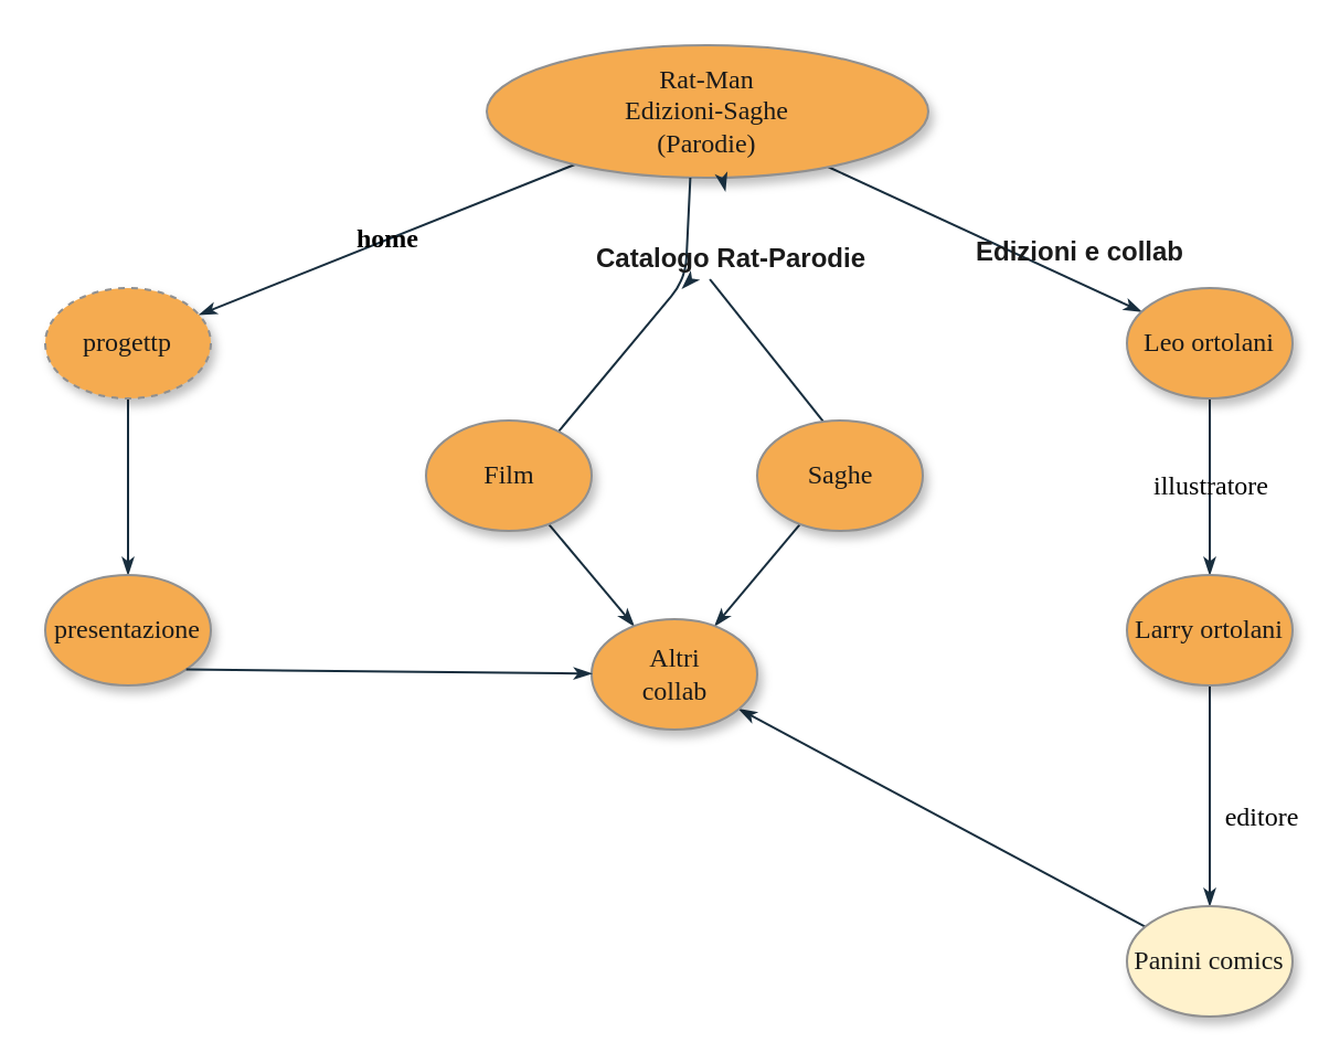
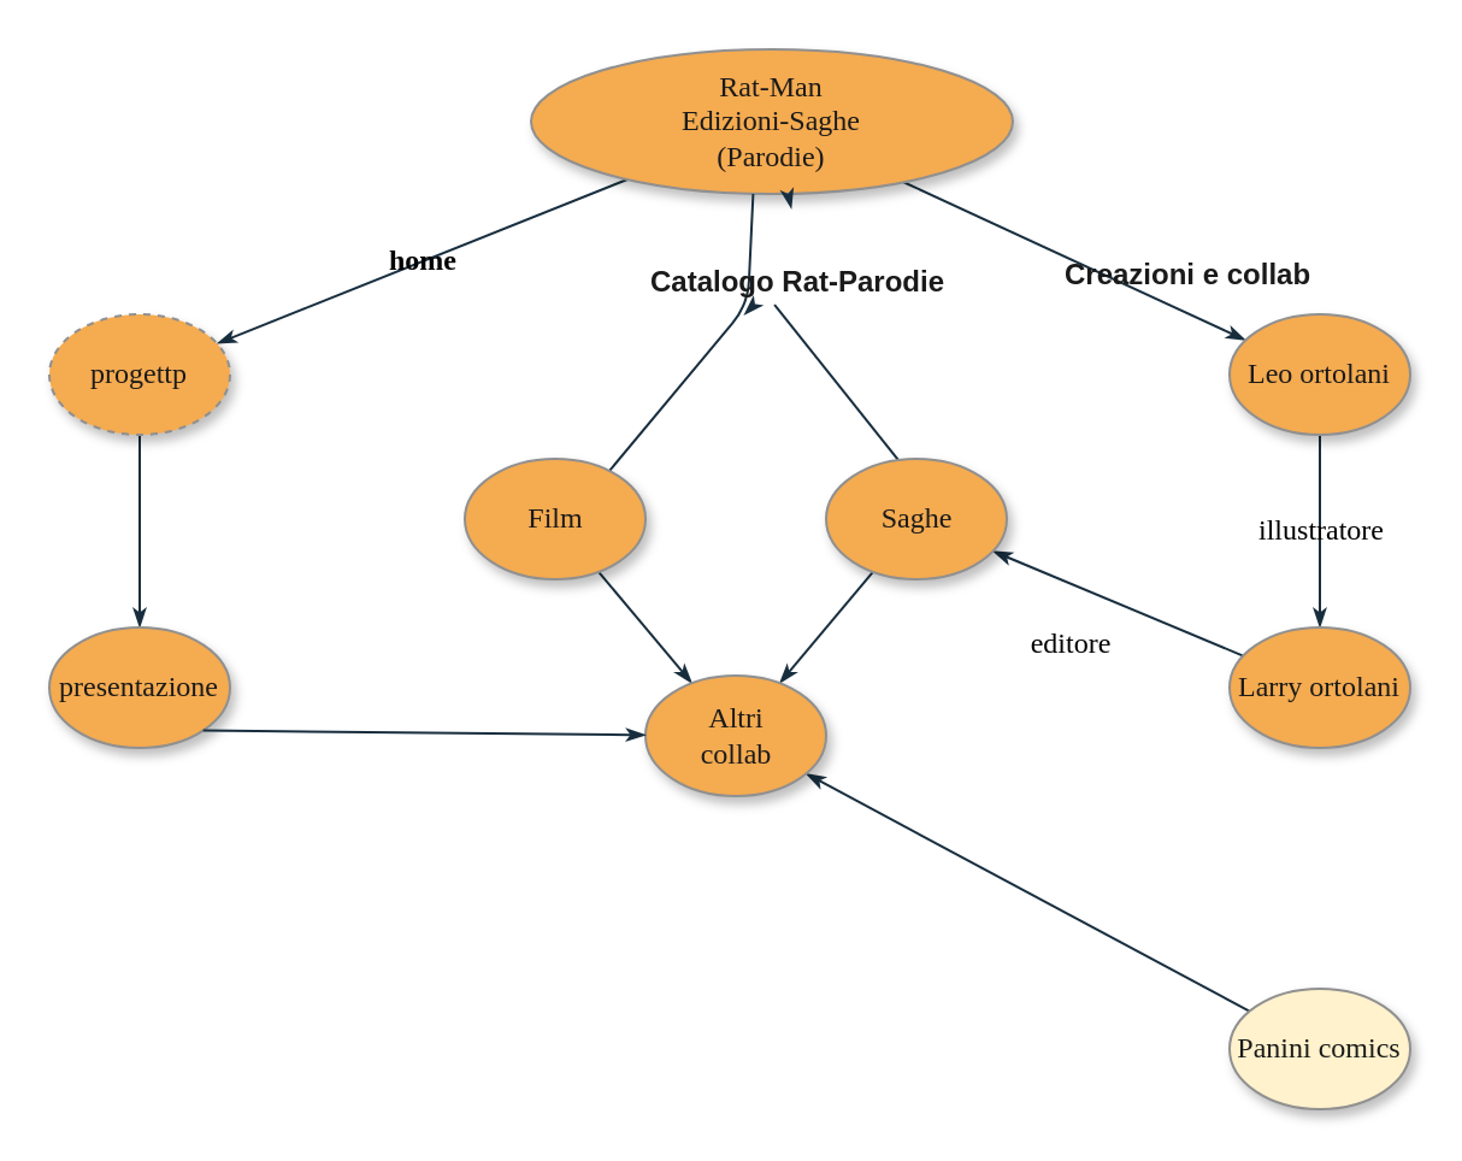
  <mxCell id="0" />
  <mxCell id="1" parent="0" />
  <mxCell id="2" style="edgeStyle=none;rounded=1;html=1;labelBackgroundColor=none;startArrow=none;startFill=0;startSize=5;endArrow=classicThin;endFill=1;endSize=5;jettySize=auto;orthogonalLoop=1;strokeColor=#182E3E;strokeWidth=1;fontFamily=Verdana;fontSize=12;fontColor=default;" parent="1" source="24" edge="1"><mxGeometry relative="1" as="geometry"><mxPoint x="308.555" y="130.113" as="targetPoint" /></mxGeometry></mxCell>
  <mxCell id="3" value="&lt;b&gt;home&lt;/b&gt;" style="edgeStyle=none;rounded=1;html=1;labelBackgroundColor=none;startArrow=none;startFill=0;startSize=5;endArrow=classicThin;endFill=1;endSize=5;jettySize=auto;orthogonalLoop=1;strokeColor=#182E3E;strokeWidth=1;fontFamily=Verdana;fontSize=12;fontColor=default;" parent="1" source="5" target="20" edge="1"><mxGeometry x="0.003" relative="1" as="geometry"><mxPoint as="offset" /></mxGeometry></mxCell>
  <mxCell id="4" value="" style="edgeStyle=none;rounded=1;html=1;labelBackgroundColor=none;startArrow=none;startFill=0;startSize=5;endArrow=classicThin;endFill=1;endSize=5;jettySize=auto;orthogonalLoop=1;strokeColor=#182E3E;strokeWidth=1;fontFamily=Verdana;fontSize=12;fontColor=default;" parent="1" source="5" target="9" edge="1"><mxGeometry x="-0.003" relative="1" as="geometry"><mxPoint as="offset" /></mxGeometry></mxCell>
  <mxCell id="5" value="&lt;div&gt;Rat-Man&lt;/div&gt;&lt;div&gt;Edizioni-Saghe&lt;/div&gt;&lt;div&gt;(Parodie)&lt;/div&gt;" style="ellipse;whiteSpace=wrap;html=1;rounded=0;shadow=1;comic=0;labelBackgroundColor=none;strokeWidth=1;fontFamily=Verdana;fontSize=12;align=center;fillColor=#F5AB50;strokeColor=#909090;fontColor=#1A1A1A;" parent="1" vertex="1"><mxGeometry x="220" y="20" width="200" height="60" as="geometry" /></mxCell>
  <mxCell id="6" value="" style="edgeStyle=none;rounded=1;html=1;labelBackgroundColor=none;startArrow=none;startFill=0;startSize=5;endArrow=classicThin;endFill=1;endSize=5;jettySize=auto;orthogonalLoop=1;strokeColor=#182E3E;strokeWidth=1;fontFamily=Verdana;fontSize=12;exitX=0.461;exitY=1;exitDx=0;exitDy=0;exitPerimeter=0;fontColor=default;" parent="1" source="5" edge="1"><mxGeometry relative="1" as="geometry"><mxPoint x="288.271" y="163.375" as="sourcePoint" /><mxPoint x="240" y="210" as="targetPoint" /><Array as="points"><mxPoint x="310" y="126" /></Array></mxGeometry></mxCell>
  <mxCell id="7" value="" style="edgeStyle=none;rounded=1;html=1;labelBackgroundColor=none;startArrow=none;startFill=0;startSize=5;endArrow=classicThin;endFill=1;endSize=5;jettySize=auto;orthogonalLoop=1;strokeColor=#182E3E;strokeWidth=1;fontFamily=Verdana;fontSize=12;fontColor=default;" parent="1" edge="1"><mxGeometry relative="1" as="geometry"><mxPoint x="321.049" y="126.005" as="sourcePoint" /><mxPoint x="380" y="200" as="targetPoint" /></mxGeometry></mxCell>
  <mxCell id="8" value="illustratore" style="edgeStyle=none;rounded=1;html=1;labelBackgroundColor=none;startArrow=none;startFill=0;startSize=5;endArrow=classicThin;endFill=1;endSize=5;jettySize=auto;orthogonalLoop=1;strokeColor=#182E3E;strokeWidth=1;fontFamily=Verdana;fontSize=12;fontColor=default;" parent="1" source="9" target="11" edge="1"><mxGeometry relative="1" as="geometry" /></mxCell>
  <mxCell id="9" value="Leo ortolani" style="ellipse;whiteSpace=wrap;html=1;rounded=0;shadow=1;comic=0;labelBackgroundColor=none;strokeWidth=1;fontFamily=Verdana;fontSize=12;align=center;fillColor=#F5AB50;strokeColor=#909090;fontColor=#1A1A1A;" parent="1" vertex="1"><mxGeometry x="510" y="130" width="75" height="50" as="geometry" /></mxCell>
- <mxCell id="10" value="&lt;div&gt;editore&lt;/div&gt;" style="edgeStyle=none;rounded=1;html=1;labelBackgroundColor=none;startArrow=none;startFill=0;startSize=5;endArrow=classicThin;endFill=1;endSize=5;jettySize=auto;orthogonalLoop=1;strokeColor=#182E3E;strokeWidth=1;fontFamily=Verdana;fontSize=12;fontColor=default;" parent="1" source="11" target="13" edge="1"><mxGeometry x="0.2" y="23" relative="1" as="geometry"><mxPoint as="offset" /></mxGeometry></mxCell>
+ <mxCell id="10" value="&lt;div&gt;editore&lt;/div&gt;" style="edgeStyle=none;rounded=1;html=1;labelBackgroundColor=none;startArrow=none;startFill=0;startSize=5;endArrow=classicThin;endFill=1;endSize=5;jettySize=auto;orthogonalLoop=1;strokeColor=#182E3E;strokeWidth=1;fontFamily=Verdana;fontSize=12;fontColor=default;" parent="1" source="11" target="15" edge="1"><mxGeometry x="0.2" y="23" relative="1" as="geometry"><mxPoint as="offset" /></mxGeometry></mxCell>
  <mxCell id="11" value="Larry ortolani" style="ellipse;whiteSpace=wrap;html=1;rounded=0;shadow=1;comic=0;labelBackgroundColor=none;strokeWidth=1;fontFamily=Verdana;fontSize=12;align=center;fillColor=#F5AB50;strokeColor=#909090;fontColor=#1A1A1A;" parent="1" vertex="1"><mxGeometry x="510" y="260" width="75" height="50" as="geometry" /></mxCell>
  <mxCell id="12" value="" style="edgeStyle=none;rounded=1;html=1;labelBackgroundColor=none;startArrow=none;startFill=0;startSize=5;endArrow=classicThin;endFill=1;endSize=5;jettySize=auto;orthogonalLoop=1;strokeColor=#182E3E;strokeWidth=1;fontFamily=Verdana;fontSize=12;fontColor=default;" parent="1" source="13" target="18" edge="1"><mxGeometry relative="1" as="geometry" /></mxCell>
  <mxCell id="13" value="Panini comics" style="ellipse;whiteSpace=wrap;html=1;rounded=0;shadow=1;comic=0;labelBackgroundColor=none;strokeWidth=1;fontFamily=Verdana;fontSize=12;align=center;fillColor=#fff2cc;strokeColor=#909090;fontColor=#1A1A1A;" parent="1" vertex="1"><mxGeometry x="510" y="410" width="75" height="50" as="geometry" /></mxCell>
  <mxCell id="14" value="" style="edgeStyle=none;rounded=1;html=1;labelBackgroundColor=none;startArrow=none;startFill=0;startSize=5;endArrow=classicThin;endFill=1;endSize=5;jettySize=auto;orthogonalLoop=1;strokeColor=#182E3E;strokeWidth=1;fontFamily=Verdana;fontSize=12;fontColor=default;" parent="1" source="15" target="18" edge="1"><mxGeometry x="0.48" y="-17" relative="1" as="geometry"><mxPoint as="offset" /></mxGeometry></mxCell>
  <mxCell id="15" value="Saghe" style="ellipse;whiteSpace=wrap;html=1;rounded=0;shadow=1;comic=0;labelBackgroundColor=none;strokeWidth=1;fontFamily=Verdana;fontSize=12;align=center;fillColor=#F5AB50;strokeColor=#909090;fontColor=#1A1A1A;" parent="1" vertex="1"><mxGeometry x="342.5" y="190" width="75" height="50" as="geometry" /></mxCell>
  <mxCell id="16" value="" style="edgeStyle=none;rounded=1;html=1;labelBackgroundColor=none;startArrow=none;startFill=0;startSize=5;endArrow=classicThin;endFill=1;endSize=5;jettySize=auto;orthogonalLoop=1;strokeColor=#182E3E;strokeWidth=1;fontFamily=Verdana;fontSize=12;fontColor=default;" parent="1" source="17" target="18" edge="1"><mxGeometry x="-0.005" relative="1" as="geometry"><mxPoint as="offset" /></mxGeometry></mxCell>
  <mxCell id="17" value="Film" style="ellipse;whiteSpace=wrap;html=1;rounded=0;shadow=1;comic=0;labelBackgroundColor=none;strokeWidth=1;fontFamily=Verdana;fontSize=12;align=center;fillColor=#F5AB50;strokeColor=#909090;fontColor=#1A1A1A;" parent="1" vertex="1"><mxGeometry x="192.5" y="190" width="75" height="50" as="geometry" /></mxCell>
  <mxCell id="18" value="&lt;div&gt;Altri &lt;br&gt;&lt;/div&gt;&lt;div&gt;collab&lt;/div&gt;" style="ellipse;whiteSpace=wrap;html=1;rounded=0;shadow=1;comic=0;labelBackgroundColor=none;strokeWidth=1;fontFamily=Verdana;fontSize=12;align=center;fillColor=#F5AB50;strokeColor=#909090;fontColor=#1A1A1A;" parent="1" vertex="1"><mxGeometry x="267.5" y="280" width="75" height="50" as="geometry" /></mxCell>
  <mxCell id="19" value="" style="edgeStyle=none;rounded=1;html=1;labelBackgroundColor=none;startArrow=none;startFill=0;startSize=5;endArrow=classicThin;endFill=1;endSize=5;jettySize=auto;orthogonalLoop=1;strokeColor=#182E3E;strokeWidth=1;fontFamily=Verdana;fontSize=12;fontColor=default;" parent="1" source="20" target="21" edge="1"><mxGeometry relative="1" as="geometry" /></mxCell>
  <mxCell id="20" value="progettp" style="ellipse;whiteSpace=wrap;html=1;rounded=0;shadow=1;comic=0;labelBackgroundColor=none;strokeWidth=1;fontFamily=Verdana;fontSize=12;align=center;fillColor=#F5AB50;strokeColor=#909090;fontColor=#1A1A1A;dashed=1;" parent="1" vertex="1"><mxGeometry x="20" y="130" width="75" height="50" as="geometry" /></mxCell>
  <mxCell id="21" value="presentazione" style="ellipse;whiteSpace=wrap;html=1;rounded=0;shadow=1;comic=0;labelBackgroundColor=none;strokeWidth=1;fontFamily=Verdana;fontSize=12;align=center;fillColor=#F5AB50;strokeColor=#909090;fontColor=#1A1A1A;" parent="1" vertex="1"><mxGeometry x="20" y="260" width="75" height="50" as="geometry" /></mxCell>
  <mxCell id="22" value="" style="edgeStyle=none;rounded=1;html=1;labelBackgroundColor=none;startArrow=none;startFill=0;startSize=5;endArrow=classicThin;endFill=1;endSize=5;jettySize=auto;orthogonalLoop=1;strokeColor=#182E3E;strokeWidth=1;fontFamily=Verdana;fontSize=12;fontColor=default;exitX=1;exitY=1;exitDx=0;exitDy=0;" parent="1" source="21" target="18" edge="1"><mxGeometry relative="1" as="geometry"><mxPoint x="87.006" y="419.57" as="sourcePoint" /></mxGeometry></mxCell>
  <mxCell id="23" value="" style="edgeStyle=none;rounded=1;html=1;labelBackgroundColor=none;startArrow=none;startFill=0;startSize=5;endArrow=classicThin;endFill=1;endSize=5;jettySize=auto;orthogonalLoop=1;strokeColor=#182E3E;strokeWidth=1;fontFamily=Verdana;fontSize=12;fontColor=default;" parent="1" source="5" target="24" edge="1"><mxGeometry relative="1" as="geometry"><mxPoint x="316" y="80" as="sourcePoint" /><mxPoint x="308.555" y="130.113" as="targetPoint" /></mxGeometry></mxCell>
  <mxCell id="24" value="&lt;h5&gt;&lt;font style=&quot;font-size: 12px;&quot;&gt;Catalogo Rat-Parodie&lt;/font&gt;&lt;/h5&gt;" style="text;whiteSpace=wrap;html=1;fontFamily=Helvetica;labelBackgroundColor=none;fontColor=#1A1A1A;" parent="1" vertex="1"><mxGeometry x="267.5" y="86" width="130" height="40" as="geometry" /></mxCell>
- <mxCell id="25" value="&lt;b&gt;Edizioni e collab&lt;/b&gt;" style="text;whiteSpace=wrap;html=1;fontFamily=Helvetica;labelBackgroundColor=none;fontColor=#1A1A1A;" parent="1" vertex="1"><mxGeometry x="440" y="100" width="130" height="40" as="geometry" /></mxCell>
+ <mxCell id="25" value="&lt;b&gt;Creazioni e collab&lt;/b&gt;" style="text;whiteSpace=wrap;html=1;fontFamily=Helvetica;labelBackgroundColor=none;fontColor=#1A1A1A;" parent="1" vertex="1"><mxGeometry x="440" y="100" width="130" height="40" as="geometry" /></mxCell>
